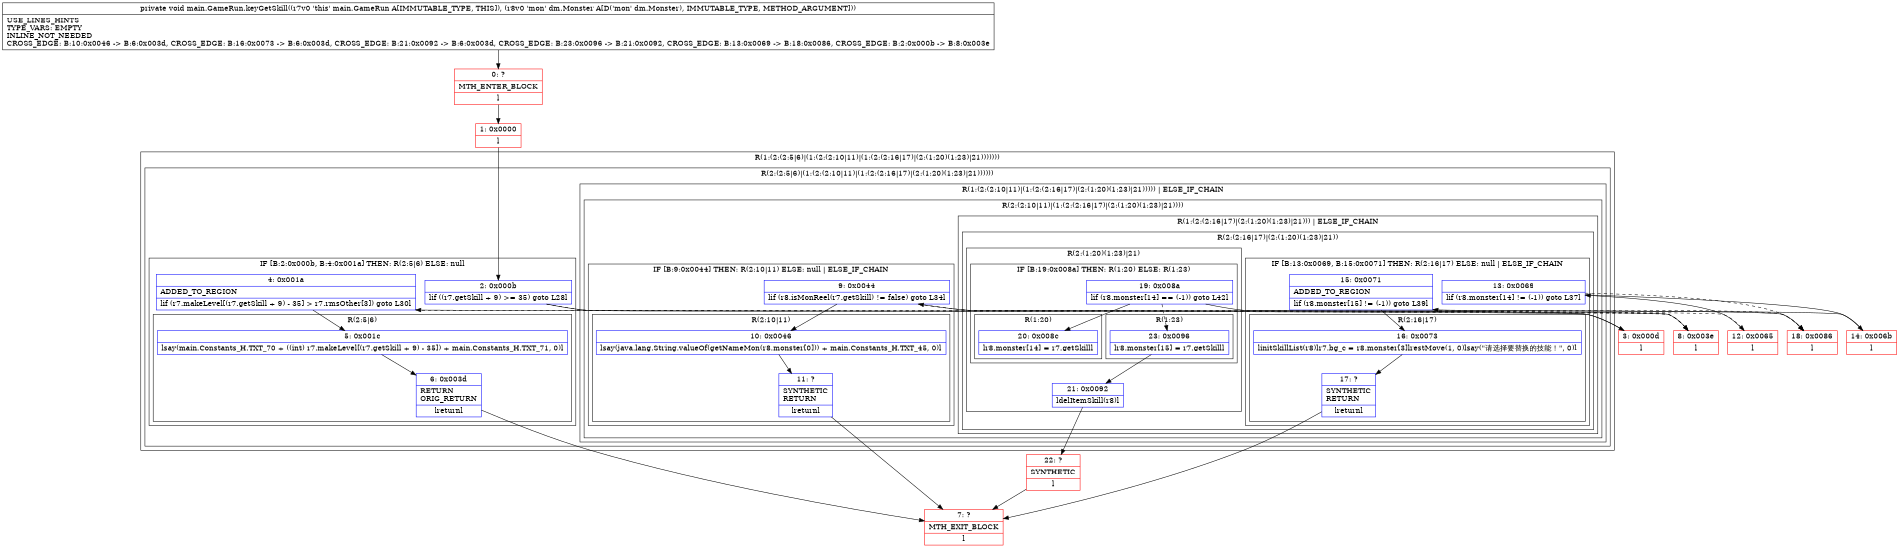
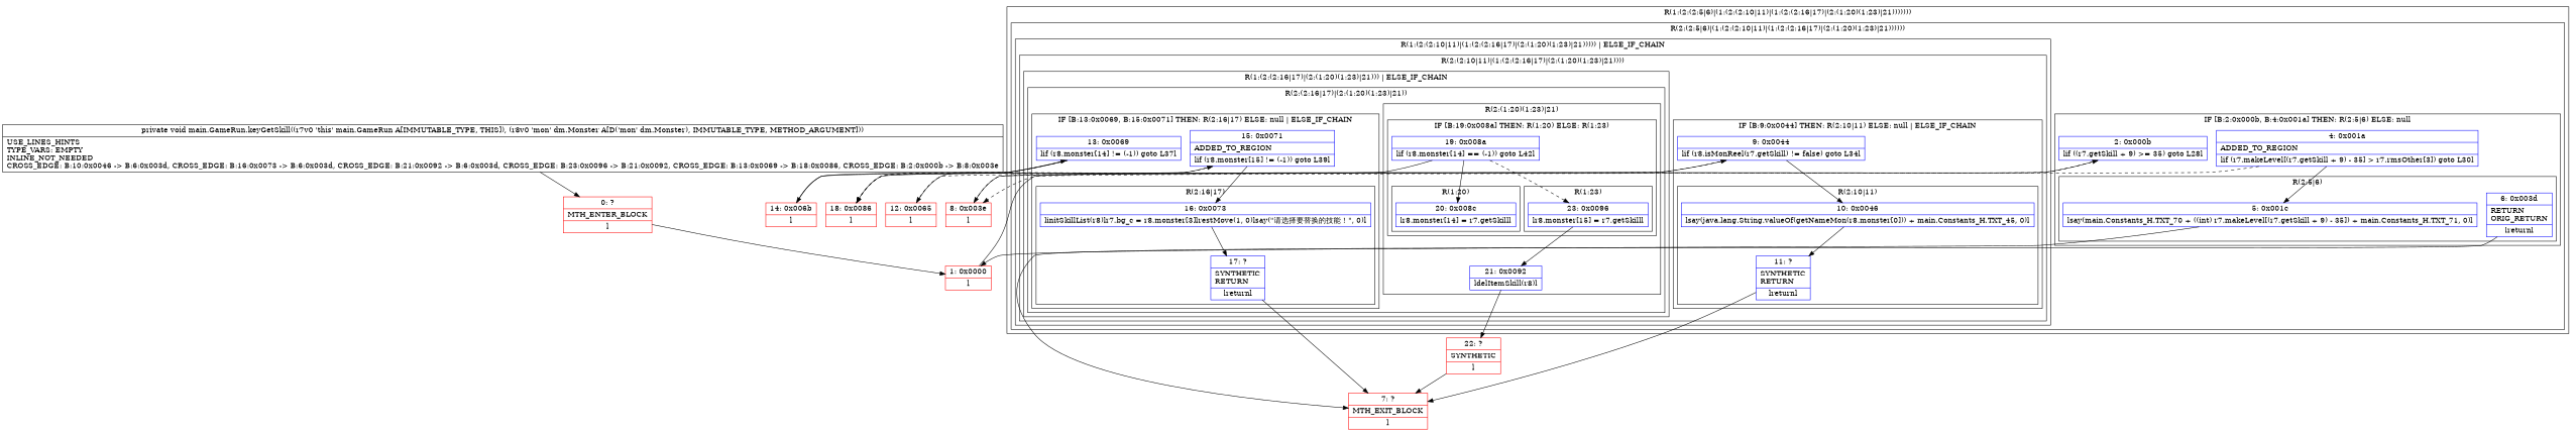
  digraph {
    node [color=blue shape=record]
    n1 [label="{5\:\ 0x001c|lsay(main.Constants_H.TXT_70 + ((int) r7.makeLevel[(r7.getSkill + 9) \- 35]) + main.Constants_H.TXT_71, 0)l}"]
    n2 [label="{6\:\ 0x003d|RETURN\lORIG_RETURN\l|lreturnl}"]
    n3 [label="{2\:\ 0x000b|lif ((r7.getSkill + 9) \>= 35) goto L28l}"]
    n4 [label="{4\:\ 0x001a|ADDED_TO_REGION\l|lif (r7.makeLevel[(r7.getSkill + 9) \- 35] \> r7.rmsOther[3]) goto L30l}"]
    n5 [label="{10\:\ 0x0046|lsay(java.lang.String.valueOf(getNameMon(r8.monster[0])) + main.Constants_H.TXT_45, 0)l}"]
    n6 [label="{11\:\ ?|SYNTHETIC\lRETURN\l|lreturnl}"]
    n7 [label="{9\:\ 0x0044|lif (r8.isMonReel(r7.getSkill) != false) goto L34l}"]
    n8 [label="{16\:\ 0x0073|linitSkillList(r8)lr7.bg_c = r8.monster[3]lrestMove(1, 0)lsay(\"请选择要替换的技能！\", 0)l}"]
    n9 [label="{17\:\ ?|SYNTHETIC\lRETURN\l|lreturnl}"]
    n10 [label="{13\:\ 0x0069|lif (r8.monster[14] != (\-1)) goto L37l}"]
    n11 [label="{15\:\ 0x0071|ADDED_TO_REGION\l|lif (r8.monster[15] != (\-1)) goto L39l}"]
    n12 [label="{20\:\ 0x008c|lr8.monster[14] = r7.getSkilll}"]
    n13 [label="{23\:\ 0x0096|lr8.monster[15] = r7.getSkilll}"]
    n14 [label="{19\:\ 0x008a|lif (r8.monster[14] == (\-1)) goto L42l}"]
    n15 [label="{21\:\ 0x0092|ldelItemSkill(r8)l}"]
    n16 [color=red label="{7\:\ ?|MTH_EXIT_BLOCK\l|l}"]
-   n17 [color=red label="{3\:\ 0x000d|l}"]
    n18 [color=red label="{8\:\ 0x003e|l}"]
    n19 [color=red label="{12\:\ 0x0065|l}"]
    n20 [color=red label="{14\:\ 0x006b|l}"]
    n21 [color=red label="{18\:\ 0x0086|l}"]
    n22 [color=red label="{22\:\ ?|SYNTHETIC\l|l}"]
    n23 [color=red label="{0\:\ ?|MTH_ENTER_BLOCK\l|l}"]
    n24 [color=red label="{1\:\ 0x0000|l}"]
    n25 [label="{private void main.GameRun.keyGetSkill((r7v0 'this' main.GameRun A[IMMUTABLE_TYPE, THIS]), (r8v0 'mon' dm.Monster A[D('mon' dm.Monster), IMMUTABLE_TYPE, METHOD_ARGUMENT]))  | USE_LINES_HINTS\lTYPE_VARS: EMPTY\lINLINE_NOT_NEEDED\lCROSS_EDGE: B:10:0x0046 \-\> B:6:0x003d, CROSS_EDGE: B:16:0x0073 \-\> B:6:0x003d, CROSS_EDGE: B:21:0x0092 \-\> B:6:0x003d, CROSS_EDGE: B:23:0x0096 \-\> B:21:0x0092, CROSS_EDGE: B:13:0x0069 \-\> B:18:0x0086, CROSS_EDGE: B:2:0x000b \-\> B:8:0x003e\l}" color=""]
    subgraph cluster_1 {
      label="R(1:(2:(2:5|6)|(1:(2:(2:10|11)|(1:(2:(2:16|17)|(2:(1:20)(1:23)|21)))))))"
      subgraph cluster_2 {
        label="R(2:(2:5|6)|(1:(2:(2:10|11)|(1:(2:(2:16|17)|(2:(1:20)(1:23)|21))))))"
        subgraph cluster_3 {
          label="IF [B:2:0x000b, B:4:0x001a] THEN: R(2:5|6) ELSE: null"
          n3
          n4
          subgraph cluster_4 {
            label="R(2:5|6)"
            n1
            n2
          }
        }
        subgraph cluster_5 {
          label="R(1:(2:(2:10|11)|(1:(2:(2:16|17)|(2:(1:20)(1:23)|21))))) | ELSE_IF_CHAIN\l"
          subgraph cluster_6 {
            label="R(2:(2:10|11)|(1:(2:(2:16|17)|(2:(1:20)(1:23)|21))))"
            subgraph cluster_7 {
              label="IF [B:9:0x0044] THEN: R(2:10|11) ELSE: null | ELSE_IF_CHAIN\l"
              n7
              subgraph cluster_8 {
                label="R(2:10|11)"
                n5
                n6
              }
            }
            subgraph cluster_9 {
              label="R(1:(2:(2:16|17)|(2:(1:20)(1:23)|21))) | ELSE_IF_CHAIN\l"
              subgraph cluster_10 {
                label="R(2:(2:16|17)|(2:(1:20)(1:23)|21))"
                subgraph cluster_11 {
                  label="IF [B:13:0x0069, B:15:0x0071] THEN: R(2:16|17) ELSE: null | ELSE_IF_CHAIN\l"
                  n10
                  n11
                  subgraph cluster_12 {
                    label="R(2:16|17)"
                    n8
                    n9
                  }
                }
                subgraph cluster_13 {
                  label="R(2:(1:20)(1:23)|21)"
                  n15
                  subgraph cluster_14 {
                    label="IF [B:19:0x008a] THEN: R(1:20) ELSE: R(1:23)"
                    n14
                    subgraph cluster_15 {
                      label="R(1:20)"
                      n12
                    }
                    subgraph cluster_16 {
                      label="R(1:23)"
                      n13
                    }
                  }
                }
              }
            }
          }
        }
      }
    }
-   n1 -> n2
+   n1 -> n24
    n2 -> n16
-   n3 -> n17
    n3 -> n18 [style=dashed]
    n4 -> n1
    n4 -> n18 [style=dashed]
    n5 -> n6
    n6 -> n16
    n7 -> n5
    n7 -> n19 [style=dashed]
    n8 -> n9
    n9 -> n16
    n10 -> n20
    n10 -> n21 [style=dashed]
    n11 -> n8
    n11 -> n21 [style=dashed]
    n13 -> n15
    n14 -> n12
    n14 -> n13 [style=dashed]
    n14 -> n21
    n15 -> n22
-   n17 -> n4
    n18 -> n7
    n19 -> n10
    n20 -> n11
    n22 -> n16
    n23 -> n24
    n24 -> n3
    n25 -> n23
  }
